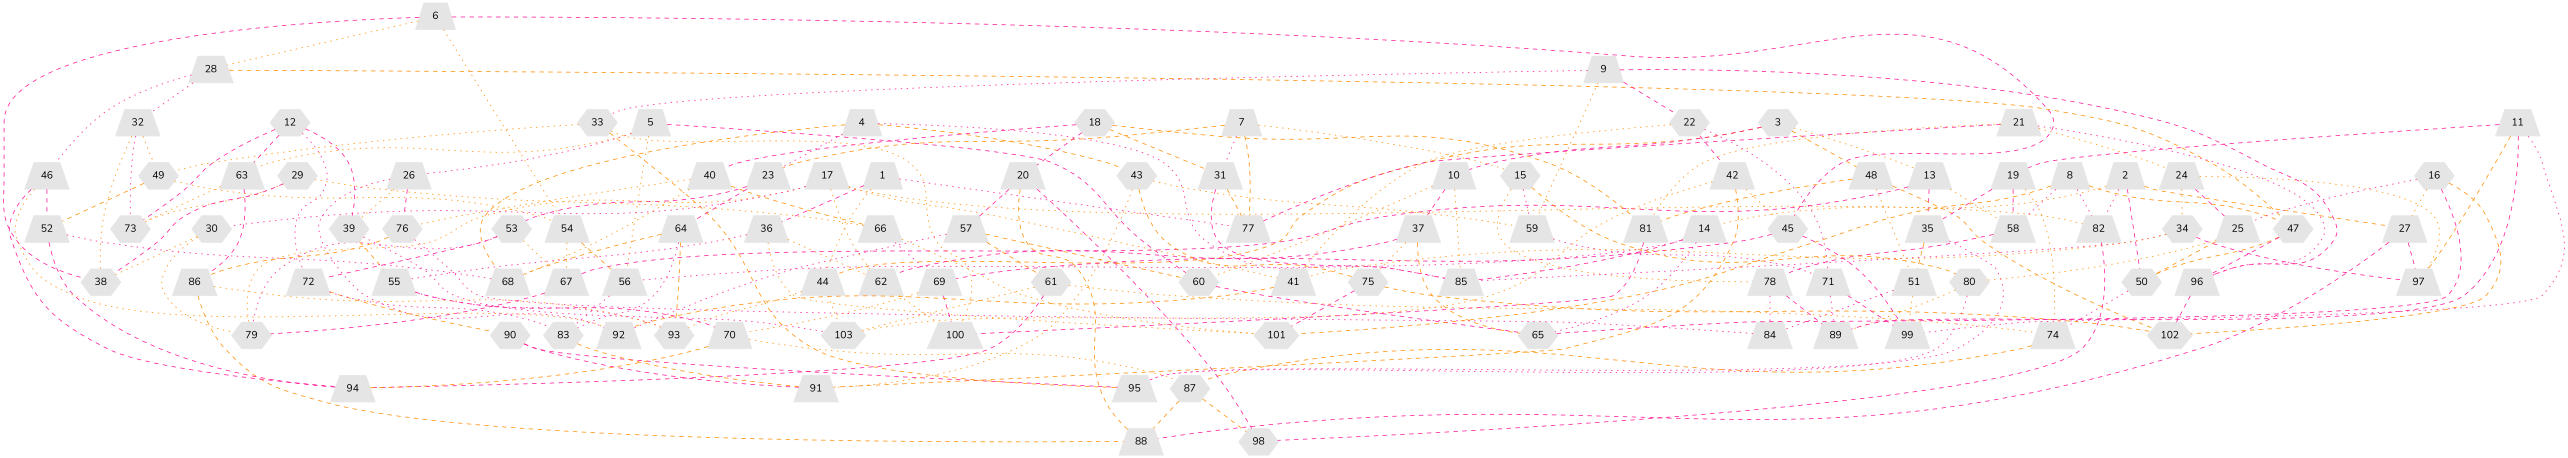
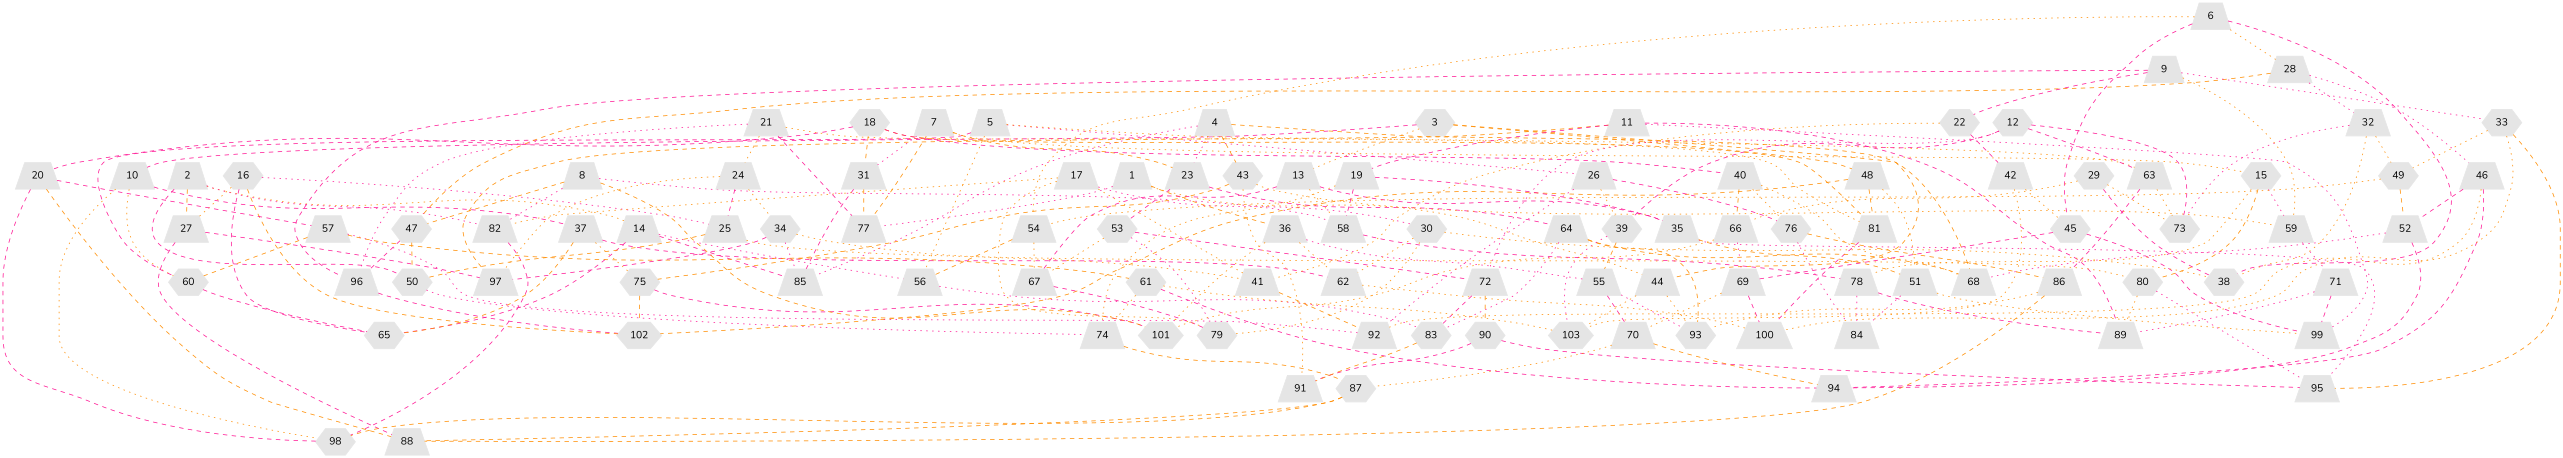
  graph {
    fontname=Nunito
    node [color=gray90 fontname=Nunito shape=trapezium style=filled]
    edge [color=darkorange fontname=Nunito style=dashed]
    1
    36
    44
    77
    101 [shape=hexagon]
    62
    55
    103 [shape=hexagon]
    93 [shape=hexagon]
    90 [shape=hexagon]
    95
    91
    2
    14
    27
    50 [shape=hexagon]
    82
    85
    56
    65 [shape=hexagon]
    97
    88
    74
    98 [shape=hexagon]
    3 [shape=hexagon]
    10
    13
    48
    60 [shape=hexagon]
    37
    58
    35
    67
    102 [shape=hexagon]
    81
    51
    4
    23
    43 [shape=hexagon]
    68
    53 [shape=hexagon]
    64
    59
    75 [shape=hexagon]
    5
    26
    63
    39 [shape=hexagon]
    76 [shape=hexagon]
    92
    83 [shape=hexagon]
    73 [shape=hexagon]
    86
    6
    28
    38 [shape=hexagon]
    45 [shape=hexagon]
    54
    47 [shape=hexagon]
    32
    46
    99
    69
    7
    15 [shape=hexagon]
    31
    78
    80 [shape=hexagon]
    8
    96
    22 [shape=hexagon]
    9
    33 [shape=hexagon]
    41
    42
    71
    49 [shape=hexagon]
    100
    11
    19
    89
    12 [shape=hexagon]
    72
    79 [shape=hexagon]
    84
    16 [shape=hexagon]
    25
    17
    30 [shape=hexagon]
    18 [shape=hexagon]
    20
    40
    57
    66
    87 [shape=hexagon]
    61 [shape=hexagon]
    21
    24
    34 [shape=hexagon]
    52
    94
    29 [shape=hexagon]
    70
-   1 -- 36 [color=deeppink]
+   1 -- 36
    1 -- 44 [style=dotted]
    1 -- 77 [color=deeppink style=dotted]
    36 -- 101 [style=dotted]
    36 -- 62 [style=dotted]
    36 -- 55 [color=deeppink style=dotted]
    44 -- 103 [style=dotted]
    44 -- 93 [style=dotted]
    62 -- 100 [style=dotted]
    55 -- 93 [color=deeppink style=dotted]
    55 -- 70 [color=deeppink]
    90 -- 95 [color=deeppink]
    90 -- 91 [color=deeppink]
    2 -- 14 [style=dotted]
    2 -- 27
    2 -- 50 [color=deeppink]
    2 -- 82 [color=deeppink style=dotted]
    14 -- 85 [color=deeppink]
    14 -- 56 [color=deeppink style=dotted]
-   14 -- 65 [color=deeppink style=dotted]
+   14 -- 65 [color=deeppink]
    27 -- 97 [color=deeppink]
    27 -- 88 [color=deeppink]
    50 -- 74 [color=deeppink style=dotted]
    82 -- 98 [color=deeppink]
    56 -- 83 [color=deeppink style=dotted]
    74 -- 87
    3 -- 44
    3 -- 10 [color=deeppink]
    3 -- 13 [style=dotted]
    3 -- 48
-   10 -- 85 [style=dotted]
+   10 -- 98 [style=dotted]
    10 -- 60 [style=dotted]
    10 -- 37 [color=deeppink]
    13 -- 58 [style=dotted]
    13 -- 35 [color=deeppink]
    13 -- 67 [color=deeppink]
    48 -- 102
    48 -- 81
    48 -- 51 [style=dotted]
    60 -- 65 [color=deeppink]
    37 -- 62 [color=deeppink]
    37 -- 65
    37 -- 75 [style=dotted]
    58 -- 78 [color=deeppink]
    35 -- 95 [color=deeppink style=dotted]
    35 -- 51
    67 -- 79 [color=deeppink]
    81 -- 100 [color=deeppink]
    51 -- 99 [style=dotted]
    51 -- 84 [color=deeppink style=dotted]
    4 -- 85 [color=deeppink style=dotted]
    4 -- 23 [color=deeppink style=dotted]
    4 -- 43
    4 -- 68
    23 -- 53 [color=deeppink]
    23 -- 64 [color=deeppink]
    43 -- 91 [style=dotted]
    43 -- 59 [style=dotted]
    43 -- 75
    53 -- 67 [style=dotted]
    53 -- 72 [color=deeppink]
    53 -- 79 [color=deeppink style=dotted]
    64 -- 93
    64 -- 68
    64 -- 83 [color=deeppink style=dotted]
    59 -- 71 [color=deeppink style=dotted]
    75 -- 101 [color=deeppink]
    75 -- 102
    5 -- 56 [style=dotted]
    5 -- 60 [color=deeppink]
    5 -- 26 [color=deeppink style=dotted]
    5 -- 63 [style=dotted]
    26 -- 39 [style=dotted]
    26 -- 76 [color=deeppink]
    26 -- 92 [color=deeppink style=dotted]
    63 -- 73 [style=dotted]
    63 -- 86 [color=deeppink]
    39 -- 55
    39 -- 103 [color=deeppink style=dotted]
    76 -- 86
    76 -- 84 [color=deeppink style=dotted]
    83 -- 91
    86 -- 93 [style=dotted]
    86 -- 88
    6 -- 28 [style=dotted]
    6 -- 38 [color=deeppink]
    6 -- 45 [color=deeppink]
    6 -- 54 [style=dotted]
    28 -- 47
    28 -- 32 [color=deeppink style=dotted]
    28 -- 46 [color=deeppink style=dotted]
    45 -- 99 [color=deeppink]
    45 -- 69 [color=deeppink]
    54 -- 56
    54 -- 67 [style=dotted]
    47 -- 50
    47 -- 96 [color=deeppink]
    32 -- 73 [color=deeppink style=dotted]
    32 -- 38 [style=dotted]
    32 -- 49 [style=dotted]
    46 -- 92 [style=dotted]
    46 -- 52 [color=deeppink]
    46 -- 94 [color=deeppink]
    69 -- 100 [color=deeppink]
    69 -- 70 [style=dotted]
    7 -- 77
    7 -- 23
    7 -- 15 [style=dotted]
    7 -- 31 [color=deeppink style=dotted]
    15 -- 59 [color=deeppink style=dotted]
    15 -- 78 [style=dotted]
    15 -- 80
    31 -- 77
    31 -- 85 [color=deeppink]
    78 -- 89 [color=deeppink]
    78 -- 84 [color=deeppink style=dotted]
    80 -- 95 [color=deeppink style=dotted]
    80 -- 89 [style=dotted]
    8 -- 101
    8 -- 82 [color=deeppink style=dotted]
    8 -- 58 [color=deeppink style=dotted]
    8 -- 47
    96 -- 102 [color=deeppink]
    22 -- 41 [style=dotted]
    22 -- 42 [color=deeppink]
-   22 -- 71 [color=deeppink style=dotted]
    9 -- 59 [style=dotted]
    9 -- 96 [color=deeppink]
    9 -- 22 [color=deeppink]
    9 -- 33 [color=deeppink style=dotted]
    33 -- 95
    33 -- 49 [style=dotted]
    33 -- 100 [style=dotted]
    41 -- 92
    42 -- 103 [style=dotted]
-   42 -- 91
    42 -- 45 [style=dotted]
    71 -- 99 [color=deeppink]
    71 -- 89 [color=deeppink style=dotted]
    49 -- 54 [style=dotted]
    49 -- 52
    11 -- 97
    11 -- 99 [color=deeppink style=dotted]
    11 -- 19 [color=deeppink]
    11 -- 89 [color=deeppink]
    19 -- 74 [style=dotted]
    19 -- 58 [color=deeppink]
    19 -- 35 [color=deeppink]
    12 -- 63 [color=deeppink]
    12 -- 39 [color=deeppink]
    12 -- 73 [color=deeppink]
    12 -- 72 [color=deeppink style=dotted]
    72 -- 90
-   72 -- 83 [color=deeppink style=dotted]
+   72 -- 83 [color=deeppink]
    16 -- 27 [style=dotted]
    16 -- 65 [color=deeppink]
    16 -- 102
    16 -- 25 [color=deeppink style=dotted]
    25 -- 50
    25 -- 80 [style=dotted]
    17 -- 82 [style=dotted]
    17 -- 41 [style=dotted]
    17 -- 79 [style=dotted]
    17 -- 30 [color=deeppink style=dotted]
-   17 -- 62 [style=dotted]
+   30 -- 62 [style=dotted]
    30 -- 38 [style=dotted]
    30 -- 79 [style=dotted]
    18 -- 81
    18 -- 31
    18 -- 20 [color=deeppink]
    18 -- 40 [color=deeppink]
    20 -- 88
    20 -- 98 [color=deeppink]
    20 -- 57 [color=deeppink]
    40 -- 68 [style=dotted]
    40 -- 76 [style=dotted]
    40 -- 66
    57 -- 60
    57 -- 92 [color=deeppink style=dotted]
    57 -- 61
    66 -- 101 [style=dotted]
    66 -- 69 [color=deeppink style=dotted]
    87 -- 88
    87 -- 98
    61 -- 103 [style=dotted]
    61 -- 74 [style=dotted]
    61 -- 94 [color=deeppink]
    21 -- 77 [color=deeppink]
    21 -- 81 [style=dotted]
    21 -- 96 [color=deeppink style=dotted]
    21 -- 24 [style=dotted]
    24 -- 97 [style=dotted]
    24 -- 25 [color=deeppink]
    24 -- 34 [style=dotted]
    34 -- 85 [color=deeppink style=dotted]
    34 -- 97 [color=deeppink]
    34 -- 41 [style=dotted]
    52 -- 68 [color=deeppink style=dotted]
    52 -- 94 [color=deeppink]
    29 -- 73 [style=dotted]
    29 -- 38 [color=deeppink]
    29 -- 66 [style=dotted]
    70 -- 87 [style=dotted]
    70 -- 94
  }
